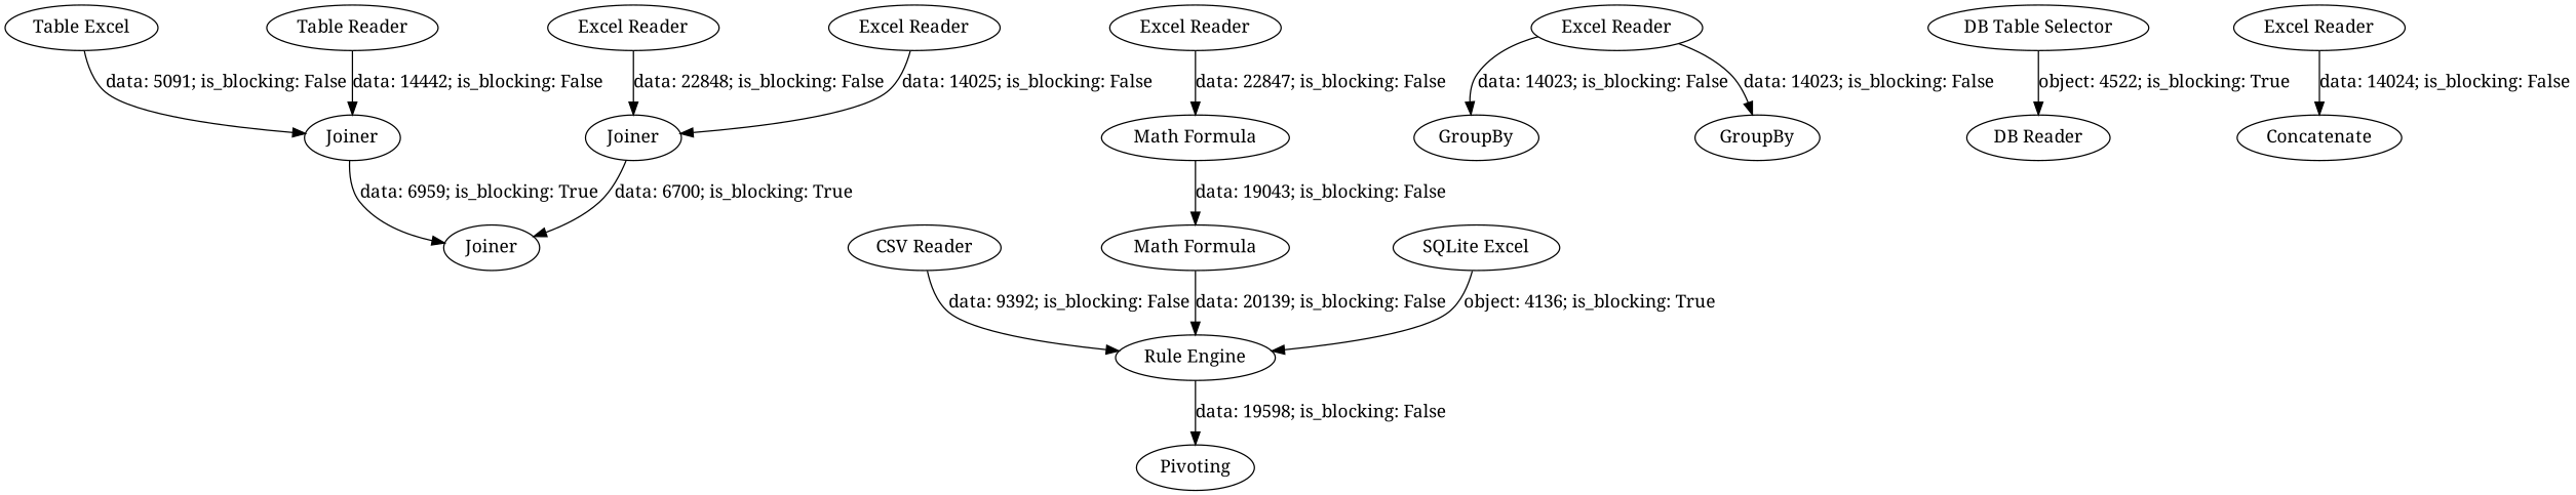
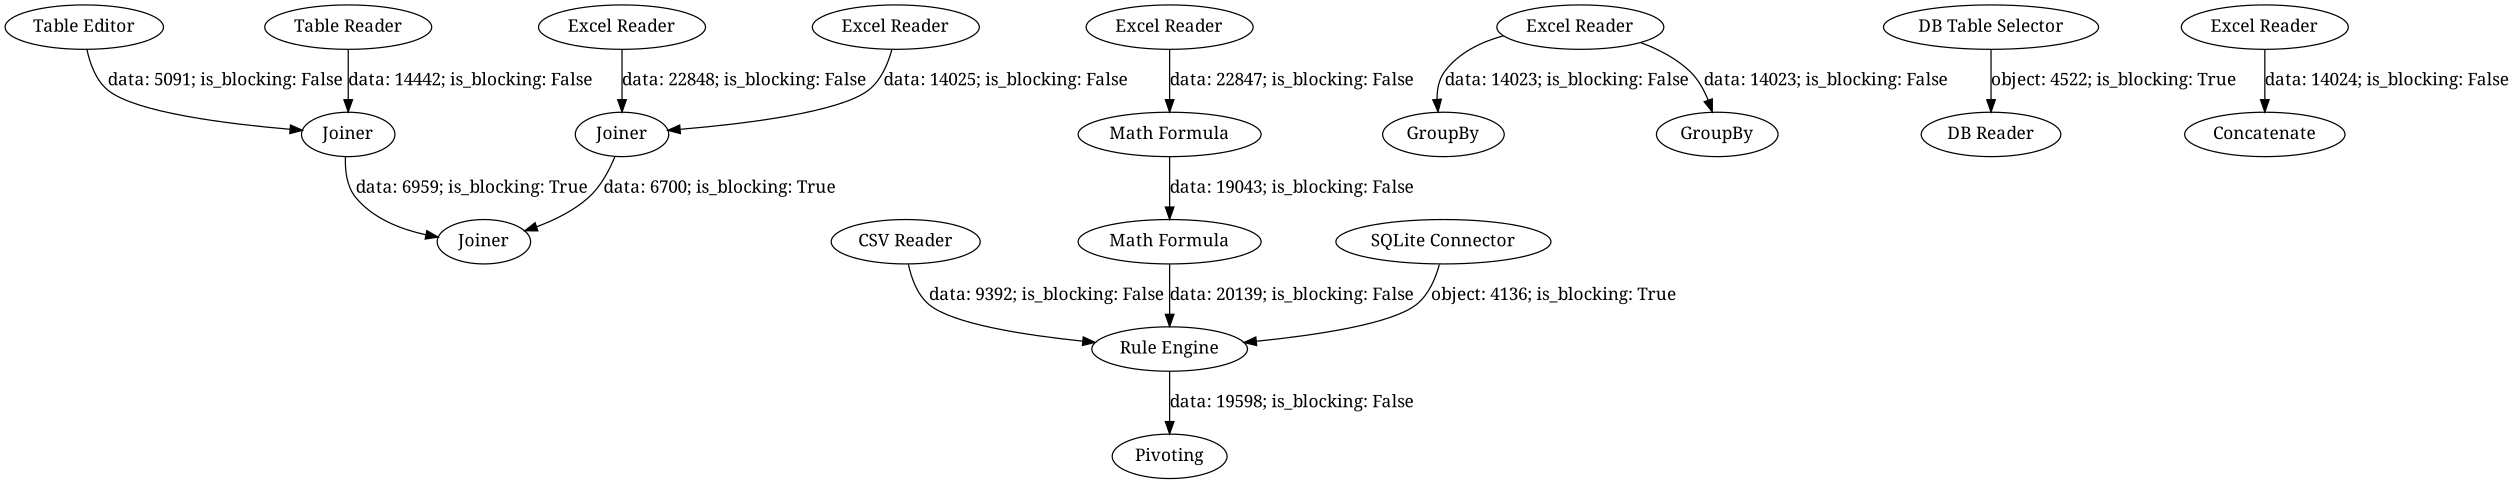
  digraph {
    fontname="Noto Serif"
    rankdir=TB
    node [fontname="Noto Serif"]
    edge [fontname="Noto Serif"]
    n1 [label=Joiner]
-   n2 [label="Table Excel"]
+   n2 [label="Table Editor"]
    n3 [label=Joiner]
    n4 [label="CSV Reader"]
    n5 [label="Rule Engine"]
    n6 [label="Excel Reader"]
    n7 [label=GroupBy]
    n8 [label=GroupBy]
    n9 [label=Pivoting]
    n10 [label="Math Formula"]
    n11 [label="Math Formula"]
    n12 [label="DB Reader"]
    n13 [label=Concatenate]
-   n14 [label="SQLite Excel"]
+   n14 [label="SQLite Connector"]
    n15 [label="DB Table Selector"]
    n16 [label="Excel Reader"]
    n17 [label="Excel Reader"]
    n18 [label=Joiner]
    n19 [label="Table Reader"]
    n20 [label="Excel Reader"]
    n21 [label="Excel Reader"]
    n2 -> n3 [label="data: 5091; is_blocking: False"]
    n3 -> n1 [label="data: 6959; is_blocking: True"]
    n4 -> n5 [label="data: 9392; is_blocking: False"]
    n5 -> n9 [label="data: 19598; is_blocking: False"]
    n6 -> n7 [label="data: 14023; is_blocking: False"]
    n6 -> n8 [label="data: 14023; is_blocking: False"]
    n10 -> n11 [label="data: 19043; is_blocking: False"]
    n11 -> n5 [label="data: 20139; is_blocking: False"]
    n14 -> n5 [label="object: 4136; is_blocking: True"]
    n15 -> n12 [label="object: 4522; is_blocking: True"]
    n16 -> n10 [label="data: 22847; is_blocking: False"]
    n17 -> n18 [label="data: 22848; is_blocking: False"]
    n18 -> n1 [label="data: 6700; is_blocking: True"]
    n19 -> n3 [label="data: 14442; is_blocking: False"]
    n20 -> n18 [label="data: 14025; is_blocking: False"]
    n21 -> n13 [label="data: 14024; is_blocking: False"]
  }
